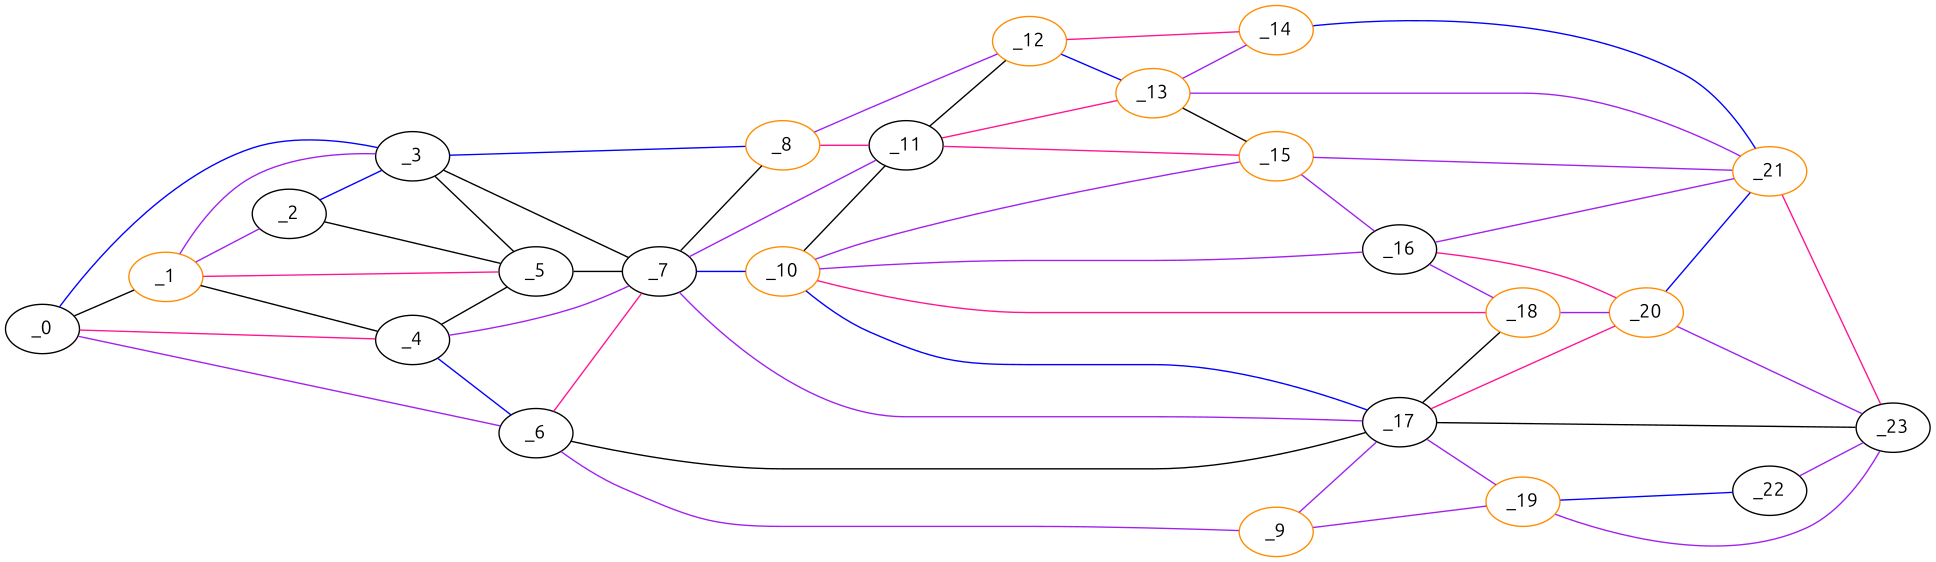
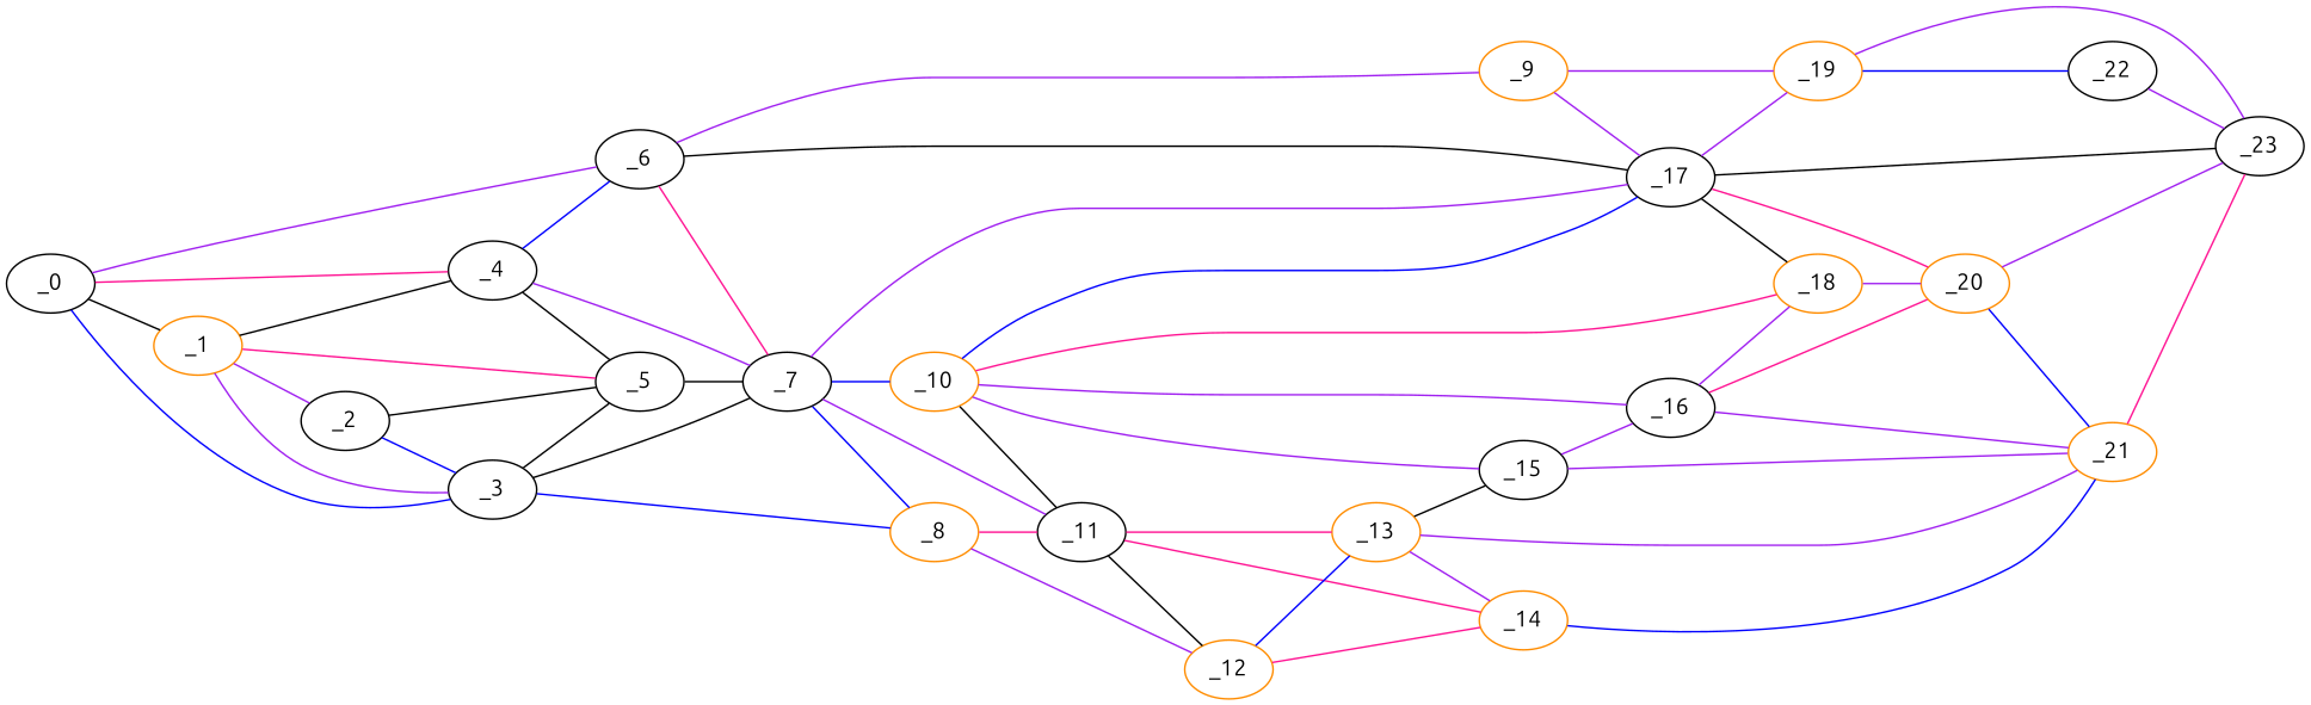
  graph {
    fontname=Ubuntu
    rankdir=LR
    node [color=black fontname=Ubuntu x=71 y=56]
    edge [color=purple fontname=Ubuntu valence=2]
    _0 [x=26 y=31]
    _1 [color=darkorange x=27 y=43]
    _3 [x=29 y=77]
    _4 [x=30 y=28]
    _6 [x=37 y=20]
    _2 [x=28 y=49]
    _5 [x=32 y=51]
    _7 [x=41]
    _8 [color=darkorange x=42 y=94]
    _9 [color=darkorange x=55 y=2]
    _17 [x=80 y=41]
    _10 [color=darkorange]
    _11 [y=82]
    _12 [color=darkorange y=119]
    _19 [color=darkorange x=100 y=7]
    _18 [color=darkorange x=81 y=48]
    _20 [color=darkorange x=101 y=32]
    _23 [x=104 y=22]
-   _15 [color=darkorange x=78 y=81]
+   _15 [x=78 y=81]
    _16 [x=79]
    _13 [color=darkorange x=77 y=117]
    _14 [color=darkorange x=77 y=124]
    _22 [x=104 y=12]
    _21 [color=darkorange x=101 y=94]
    _0 -- _1 [color=black]
    _0 -- _3 [color=blue valence=1]
    _0 -- _4 [color=deeppink valence=1]
    _0 -- _6 [valence=1]
    _1 -- _3 [valence=1]
    _1 -- _4 [color=black valence=1]
    _1 -- _2 [valence=1]
    _1 -- _5 [color=deeppink]
    _3 -- _5 [color=black]
    _3 -- _7 [color=black]
    _3 -- _8 [color=blue valence=1]
    _4 -- _6 [color=blue]
    _4 -- _5 [color=black valence=1]
    _4 -- _7
    _6 -- _7 [color=deeppink]
    _6 -- _9 [valence=1]
    _6 -- _17 [color=black]
    _2 -- _3 [color=blue]
    _2 -- _5 [color=black]
    _5 -- _7 [color=black]
-   _7 -- _8 [color=black]
+   _7 -- _8 [color=blue]
    _7 -- _17
    _7 -- _10 [color=blue]
    _7 -- _11
    _8 -- _11 [color=deeppink valence=1]
    _8 -- _12 [valence=1]
    _9 -- _17
    _9 -- _19 [valence=1]
    _17 -- _19
    _17 -- _18 [color=black valence=1]
    _17 -- _20 [color=deeppink]
    _17 -- _23 [color=black valence=1]
    _10 -- _17 [color=blue]
    _10 -- _11 [color=black]
    _10 -- _18 [color=deeppink]
    _10 -- _15
    _10 -- _16
    _11 -- _12 [color=black]
-   _11 -- _15 [color=deeppink valence=1]
+   _11 -- _14 [color=deeppink valence=1]
    _11 -- _13 [color=deeppink]
    _12 -- _13 [color=blue]
    _12 -- _14 [color=deeppink valence=1]
    _19 -- _23 [valence=1]
    _19 -- _22 [color=blue valence=1]
    _18 -- _20
    _20 -- _23
    _20 -- _21 [color=blue]
    _15 -- _16 [valence=1]
    _15 -- _21 [valence=1]
    _16 -- _18 [valence=1]
    _16 -- _20 [color=deeppink valence=1]
    _16 -- _21
    _13 -- _15 [color=black]
    _13 -- _14 [valence=1]
    _13 -- _21
    _14 -- _21 [color=blue valence=1]
    _22 -- _23 [valence=1]
    _21 -- _23 [color=deeppink valence=1]
  }
